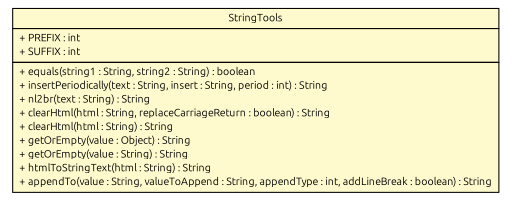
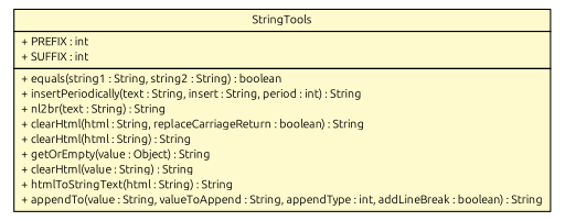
  digraph {
    nodesep=0.25
    ranksep=0.5
    fontname=Ubuntu
-   n1 [fontcolor=black fontname=Ubuntu fontsize=10.0 label=<<table title="gov.sandia.cf.tools.StringTools" border="0" cellborder="1" cellspacing="0" cellpadding="2" port="p" bgcolor="lemonChiffon" href="./StringTools.html"> 		<tr><td><table border="0" cellspacing="0" cellpadding="1"> <tr><td align="center" balign="center"> StringTools </td></tr> 		</table></td></tr> 		<tr><td><table border="0" cellspacing="0" cellpadding="1"> <tr><td align="left" balign="left"> + PREFIX : int </td></tr> <tr><td align="left" balign="left"> + SUFFIX : int </td></tr> 		</table></td></tr> 		<tr><td><table border="0" cellspacing="0" cellpadding="1"> <tr><td align="left" balign="left"> + equals(string1 : String, string2 : String) : boolean </td></tr> <tr><td align="left" balign="left"> + insertPeriodically(text : String, insert : String, period : int) : String </td></tr> <tr><td align="left" balign="left"> + nl2br(text : String) : String </td></tr> <tr><td align="left" balign="left"> + clearHtml(html : String, replaceCarriageReturn : boolean) : String </td></tr> <tr><td align="left" balign="left"> + clearHtml(html : String) : String </td></tr> <tr><td align="left" balign="left"> + getOrEmpty(value : Object) : String </td></tr> <tr><td align="left" balign="left"> + getOrEmpty(value : String) : String </td></tr> <tr><td align="left" balign="left"> + htmlToStringText(html : String) : String </td></tr> <tr><td align="left" balign="left"> + appendTo(value : String, valueToAppend : String, appendType : int, addLineBreak : boolean) : String </td></tr> 		</table></td></tr> 		</table>> shape=plaintext]
+   n1 [fontcolor=black fontname=Ubuntu fontsize=10.0 label=<<table title="gov.sandia.cf.tools.StringTools" border="0" cellborder="1" cellspacing="0" cellpadding="2" port="p" bgcolor="lemonChiffon" href="./StringTools.html"> 		<tr><td><table border="0" cellspacing="0" cellpadding="1"> <tr><td align="center" balign="center"> StringTools </td></tr> 		</table></td></tr> 		<tr><td><table border="0" cellspacing="0" cellpadding="1"> <tr><td align="left" balign="left"> + PREFIX : int </td></tr> <tr><td align="left" balign="left"> + SUFFIX : int </td></tr> 		</table></td></tr> 		<tr><td><table border="0" cellspacing="0" cellpadding="1"> <tr><td align="left" balign="left"> + equals(string1 : String, string2 : String) : boolean </td></tr> <tr><td align="left" balign="left"> + insertPeriodically(text : String, insert : String, period : int) : String </td></tr> <tr><td align="left" balign="left"> + nl2br(text : String) : String </td></tr> <tr><td align="left" balign="left"> + clearHtml(html : String, replaceCarriageReturn : boolean) : String </td></tr> <tr><td align="left" balign="left"> + clearHtml(html : String) : String </td></tr> <tr><td align="left" balign="left"> + getOrEmpty(value : Object) : String </td></tr> <tr><td align="left" balign="left"> + clearHtml(value : String) : String </td></tr> <tr><td align="left" balign="left"> + htmlToStringText(html : String) : String </td></tr> <tr><td align="left" balign="left"> + appendTo(value : String, valueToAppend : String, appendType : int, addLineBreak : boolean) : String </td></tr> 		</table></td></tr> 		</table>> shape=plaintext]
  }
